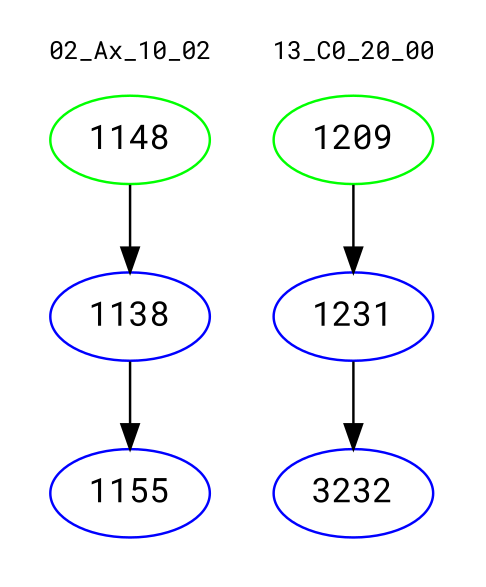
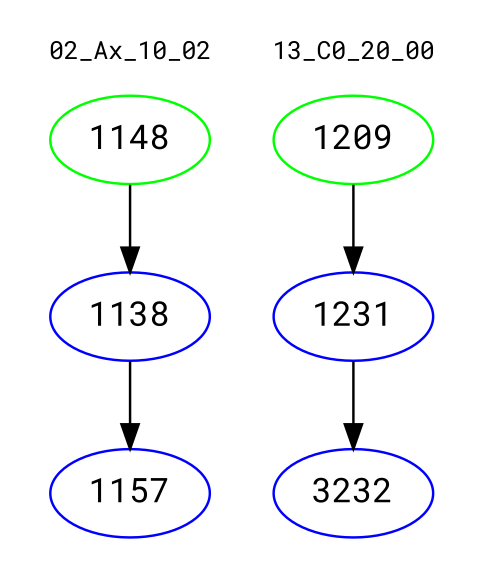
  digraph {
    fontname="Roboto Mono"
    node [color=blue fontname="Roboto Mono"]
    edge [color=black fontname="Roboto Mono"]
    n1 [color=green label=1148]
    n2 [label=1138]
-   n3 [label=1155]
+   n3 [label=1157]
    n4 [color=green label=1209]
    n5 [label=1231]
    n6 [label=3232]
    subgraph cluster_1 {
      color=white
      fontsize=10
      label="02_Ax_10_02"
      n1
      n2
      n3
    }
    subgraph cluster_2 {
      color=white
      fontsize=10
      label="13_C0_20_00"
      n4
      n5
      n6
    }
    n1 -> n2
    n2 -> n3
    n4 -> n5
    n5 -> n6
  }
